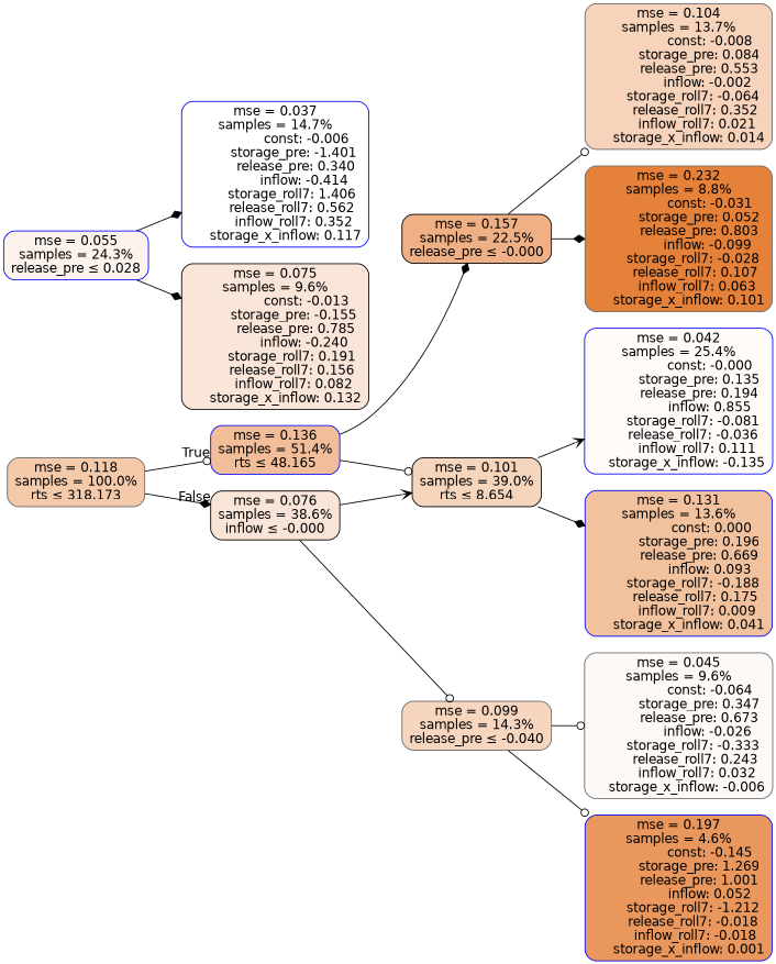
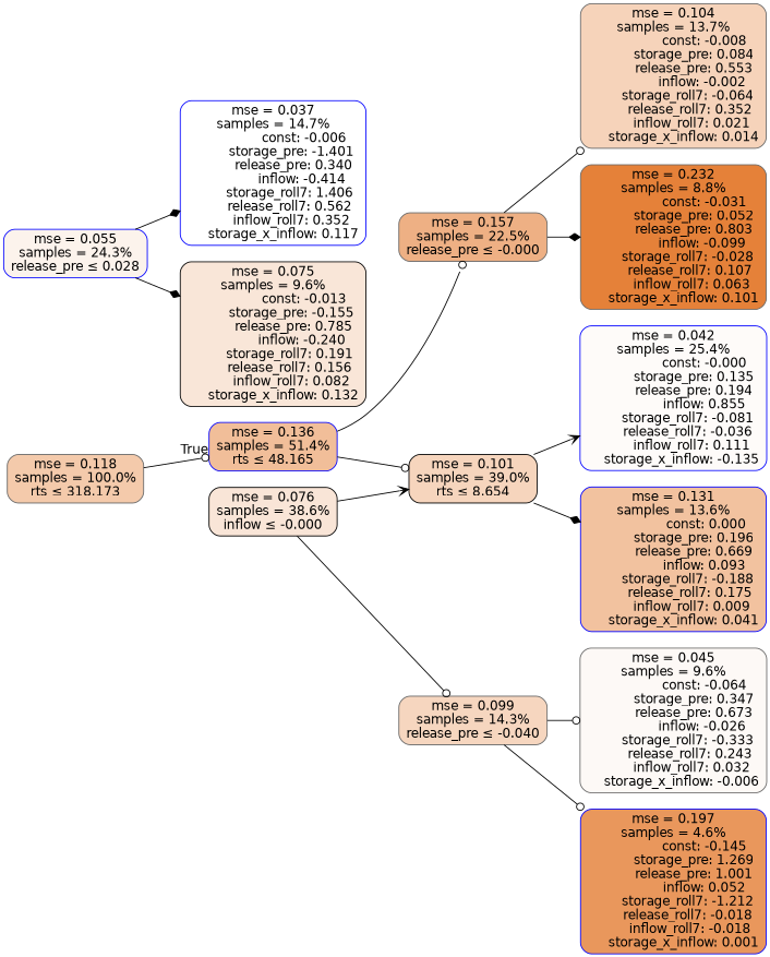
  digraph {
    rankdir=LR
    node [color=blue fontname=helvetica shape=rectangle style="filled, rounded"]
    edge [arrowhead=odot fontname=helvetica]
    n1 [color=gray40 fillcolor="#f4caab" label="mse = 0.118\nsamples = 100.0%\nrts &le; 318.173"]
    n2 [fillcolor="#f1be99" label="mse = 0.136\nsamples = 51.4%\nrts &le; 48.165"]
    n3 [color=black fillcolor="#f9e5d7" label="mse = 0.076\nsamples = 38.6%\ninflow &le; -0.000"]
    n4 [color=black fillcolor="#f6d5bd" label="mse = 0.101\nsamples = 39.0%\nrts &le; 8.654"]
-   n5 [color=black fillcolor="#eeb084" label="mse = 0.157\nsamples = 22.5%\nrelease_pre &le; -0.000"]
+   n5 [color=gray40 fillcolor="#eeb084" label="mse = 0.157\nsamples = 22.5%\nrelease_pre &le; -0.000"]
    n6 [color=gray40 fillcolor="#f6d6bf" label="mse = 0.099\nsamples = 14.3%\nrelease_pre &le; -0.040"]
    n7 [fillcolor="#fefbf9" label="mse = 0.042\nsamples = 25.4%\n               const: -0.000\n          storage_pre: 0.135\n          release_pre: 0.194\n               inflow: 0.855\n       storage_roll7: -0.081\n       release_roll7: -0.036\n         inflow_roll7: 0.111\n    storage_x_inflow: -0.135"]
    n8 [fillcolor="#f2c29f" label="mse = 0.131\nsamples = 13.6%\n                const: 0.000\n          storage_pre: 0.196\n          release_pre: 0.669\n               inflow: 0.093\n       storage_roll7: -0.188\n        release_roll7: 0.175\n         inflow_roll7: 0.009\n     storage_x_inflow: 0.041"]
    n9 [color=gray40 fillcolor="#f6d3ba" label="mse = 0.104\nsamples = 13.7%\n               const: -0.008\n          storage_pre: 0.084\n          release_pre: 0.553\n              inflow: -0.002\n       storage_roll7: -0.064\n        release_roll7: 0.352\n         inflow_roll7: 0.021\n     storage_x_inflow: 0.014"]
    n10 [color=gray40 fillcolor="#e58139" label="mse = 0.232\nsamples = 8.8%\n               const: -0.031\n          storage_pre: 0.052\n          release_pre: 0.803\n              inflow: -0.099\n       storage_roll7: -0.028\n        release_roll7: 0.107\n         inflow_roll7: 0.063\n     storage_x_inflow: 0.101"]
    n11 [fillcolor="#fcf3ec" label="mse = 0.055\nsamples = 24.3%\nrelease_pre &le; 0.028"]
    n12 [fillcolor="#ffffff" label="mse = 0.037\nsamples = 14.7%\n               const: -0.006\n         storage_pre: -1.401\n          release_pre: 0.340\n              inflow: -0.414\n        storage_roll7: 1.406\n        release_roll7: 0.562\n         inflow_roll7: 0.352\n     storage_x_inflow: 0.117"]
    n13 [color=black fillcolor="#f9e6d8" label="mse = 0.075\nsamples = 9.6%\n               const: -0.013\n         storage_pre: -0.155\n          release_pre: 0.785\n              inflow: -0.240\n        storage_roll7: 0.191\n        release_roll7: 0.156\n         inflow_roll7: 0.082\n     storage_x_inflow: 0.132"]
    n14 [color=gray40 fillcolor="#fdf9f6" label="mse = 0.045\nsamples = 9.6%\n               const: -0.064\n          storage_pre: 0.347\n          release_pre: 0.673\n              inflow: -0.026\n       storage_roll7: -0.333\n        release_roll7: 0.243\n         inflow_roll7: 0.032\n    storage_x_inflow: -0.006"]
    n15 [fillcolor="#e9975c" label="mse = 0.197\nsamples = 4.6%\n               const: -0.145\n          storage_pre: 1.269\n          release_pre: 1.001\n               inflow: 0.052\n       storage_roll7: -1.212\n       release_roll7: -0.018\n        inflow_roll7: -0.018\n     storage_x_inflow: 0.001"]
    n1 -> n2 [headlabel=True labelangle=45 labeldistance=2.5]
-   n1 -> n3 [arrowhead=diamond headlabel=False labelangle=-45 labeldistance=2.5]
    n2 -> n4
-   n2 -> n5 [arrowhead=diamond]
+   n2 -> n5
    n3 -> n4 [arrowhead=vee]
    n3 -> n6
    n4 -> n7 [arrowhead=vee]
    n4 -> n8 [arrowhead=diamond]
    n5 -> n9
    n5 -> n10 [arrowhead=diamond]
    n6 -> n14
    n6 -> n15
    n11 -> n12 [arrowhead=diamond]
    n11 -> n13 [arrowhead=diamond]
  }
